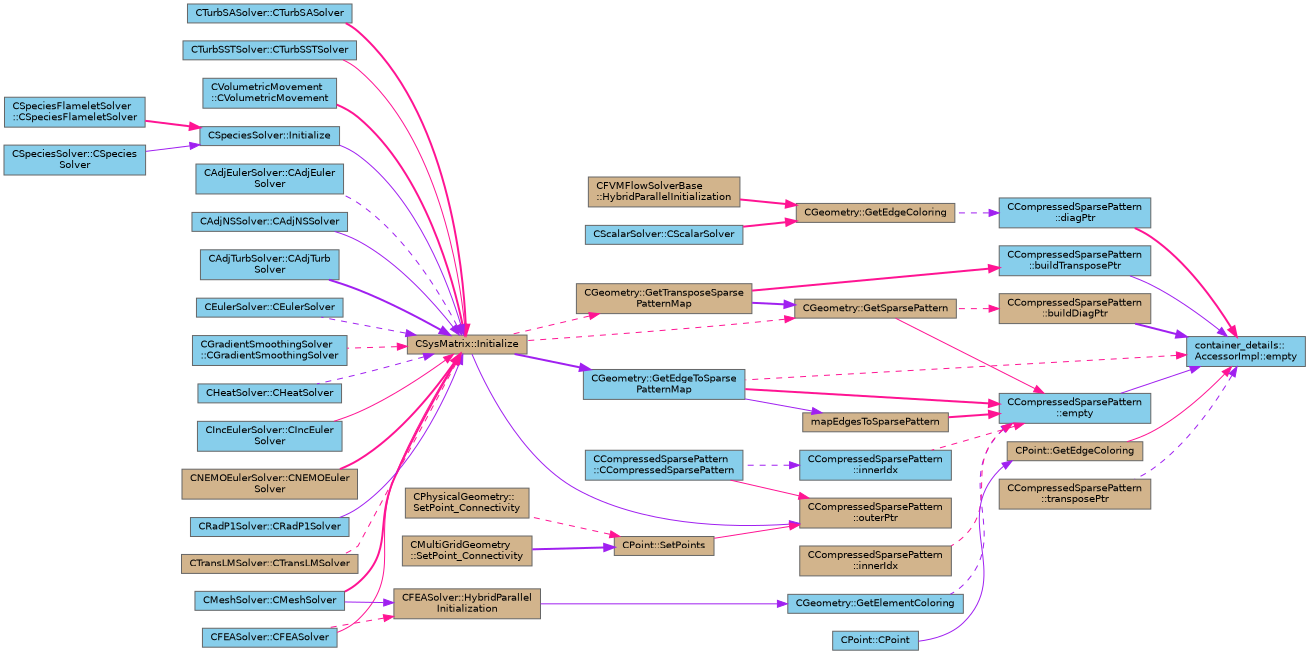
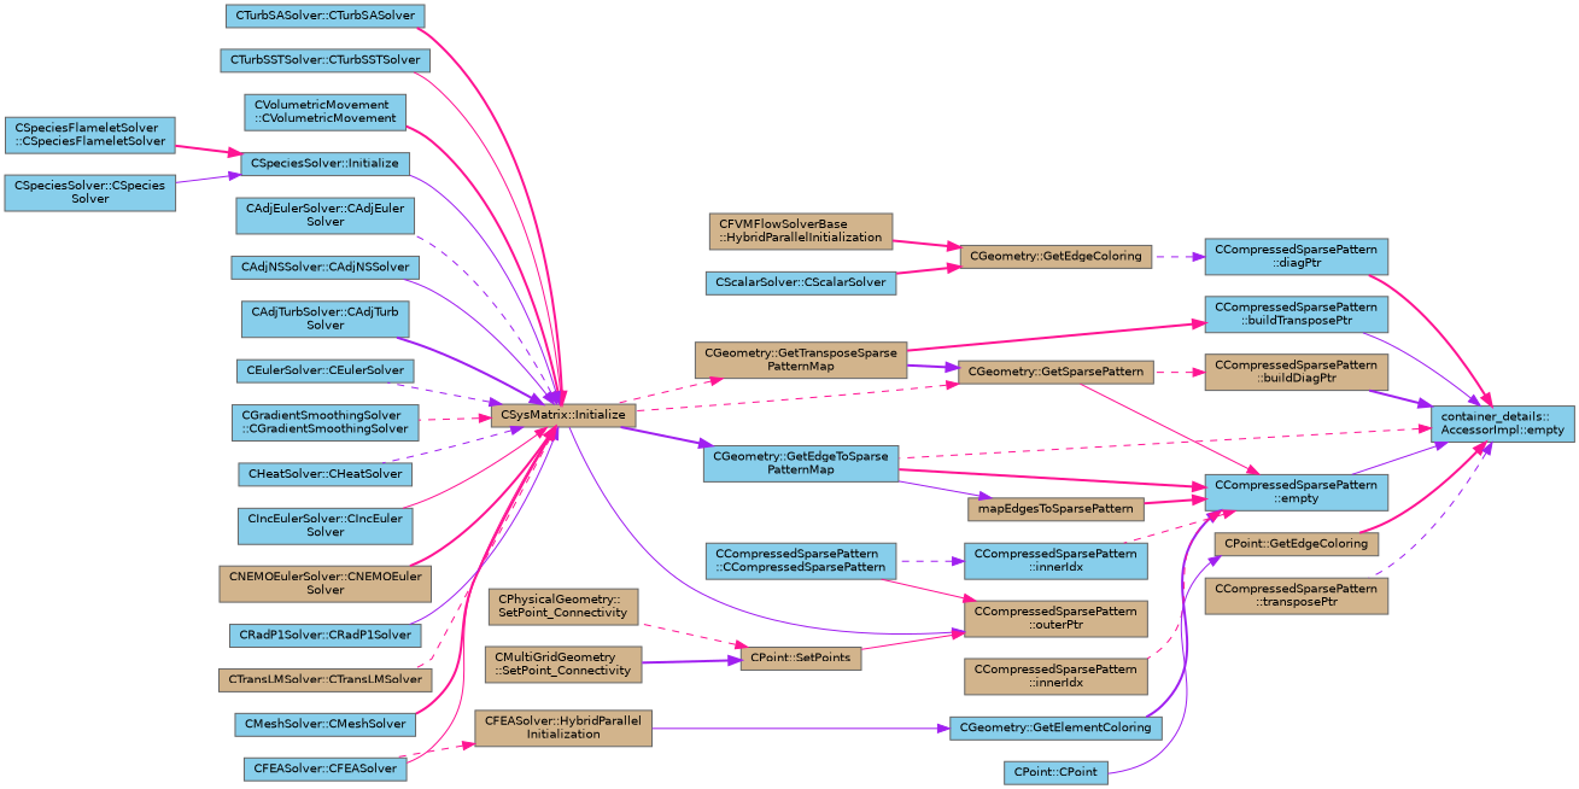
  digraph {
    rankdir=RL
    node [color=grey40 fillcolor=skyblue fontname=Helvetica fontsize=10 shape=box style=filled]
    edge [color=deeppink dir=back fontname=Helvetica fontsize=10 labelfontname=Helvetica labelfontsize=10 style=solid]
    n1 [color=gray40 fontcolor=black height=0.2 label="container_details::\lAccessorImpl::empty" width=0.4]
    n2 [fillcolor=tan height=0.2 label="CCompressedSparsePattern\l::buildDiagPtr" width=0.4]
    n3 [height=0.2 label="CCompressedSparsePattern\l::buildTransposePtr" width=0.4]
    n4 [height=0.2 label="CCompressedSparsePattern\l::diagPtr" width=0.4]
    n5 [height=0.2 label="CCompressedSparsePattern\l::empty" width=0.4]
    n6 [height=0.2 label="CGeometry::GetEdgeToSparse\lPatternMap" width=0.4]
    n7 [fillcolor=tan height=0.2 label="CPoint::GetEdgeColoring" width=0.4]
    n8 [fillcolor=tan height=0.2 label="CCompressedSparsePattern\l::transposePtr" width=0.4]
    n9 [fillcolor=tan height=0.2 label="CGeometry::GetSparsePattern" width=0.4]
    n10 [fillcolor=tan height=0.2 label="CGeometry::GetTransposeSparse\lPatternMap" width=0.4]
    n11 [fillcolor=tan height=0.2 label="CGeometry::GetEdgeColoring" width=0.4]
    n12 [height=0.2 label="CGeometry::GetElementColoring" width=0.4]
    n13 [height=0.2 label="CCompressedSparsePattern\l::innerIdx" width=0.4]
    n14 [fillcolor=tan height=0.2 label="CCompressedSparsePattern\l::innerIdx" width=0.4]
    n15 [fillcolor=tan height=0.2 label=mapEdgesToSparsePattern width=0.4]
    n16 [fillcolor=tan height=0.2 label="CSysMatrix::Initialize" width=0.4]
    n17 [height=0.2 label="CPoint::CPoint" width=0.4]
    n18 [height=0.2 label="CAdjEulerSolver::CAdjEuler\lSolver" width=0.4]
    n19 [height=0.2 label="CAdjNSSolver::CAdjNSSolver" width=0.4]
    n20 [height=0.2 label="CAdjTurbSolver::CAdjTurb\lSolver" width=0.4]
    n21 [height=0.2 label="CEulerSolver::CEulerSolver" width=0.4]
    n22 [height=0.2 label="CFEASolver::CFEASolver" width=0.4]
    n23 [height=0.2 label="CGradientSmoothingSolver\l::CGradientSmoothingSolver" width=0.4]
    n24 [height=0.2 label="CHeatSolver::CHeatSolver" width=0.4]
    n25 [height=0.2 label="CIncEulerSolver::CIncEuler\lSolver" width=0.4]
    n26 [height=0.2 label="CMeshSolver::CMeshSolver" width=0.4]
    n27 [fillcolor=tan height=0.2 label="CNEMOEulerSolver::CNEMOEuler\lSolver" width=0.4]
    n28 [height=0.2 label="CRadP1Solver::CRadP1Solver" width=0.4]
    n29 [fillcolor=tan height=0.2 label="CTransLMSolver::CTransLMSolver" width=0.4]
    n30 [height=0.2 label="CTurbSASolver::CTurbSASolver" width=0.4]
    n31 [height=0.2 label="CTurbSSTSolver::CTurbSSTSolver" width=0.4]
    n32 [height=0.2 label="CVolumetricMovement\l::CVolumetricMovement" width=0.4]
    n33 [height=0.2 label="CSpeciesSolver::Initialize" width=0.4]
    n34 [height=0.2 label="CSpeciesFlameletSolver\l::CSpeciesFlameletSolver" width=0.4]
    n35 [height=0.2 label="CSpeciesSolver::CSpecies\lSolver" width=0.4]
    n36 [height=0.2 label="CScalarSolver::CScalarSolver" width=0.4]
    n37 [fillcolor=tan height=0.2 label="CFVMFlowSolverBase\l::HybridParallelInitialization" width=0.4]
    n38 [fillcolor=tan height=0.2 label="CFEASolver::HybridParallel\lInitialization" width=0.4]
    n39 [height=0.2 label="CCompressedSparsePattern\l::CCompressedSparsePattern" width=0.4]
    n40 [fillcolor=tan height=0.2 label="CCompressedSparsePattern\l::outerPtr" width=0.4]
    n41 [fillcolor=tan height=0.2 label="CPoint::SetPoints" width=0.4]
    n42 [fillcolor=tan height=0.2 label="CPhysicalGeometry::\lSetPoint_Connectivity" width=0.4]
    n43 [fillcolor=tan height=0.2 label="CMultiGridGeometry\l::SetPoint_Connectivity" width=0.4]
    n1 -> n2 [color=purple style=bold]
    n1 -> n3 [color=purple]
    n1 -> n4 [style=bold]
    n1 -> n5 [color=purple]
    n1 -> n6 [style=dashed]
-   n1 -> n7
+   n1 -> n7 [style=bold]
    n1 -> n8 [color=purple style=dashed]
    n2 -> n9 [style=dashed]
    n3 -> n10 [style=bold]
    n4 -> n11 [color=purple style=dashed]
    n5 -> n6 [style=bold]
    n5 -> n9
-   n5 -> n12 [color=purple style=dashed]
+   n5 -> n12 [color=purple style=bold]
    n5 -> n13 [style=dashed]
    n5 -> n14 [style=dashed]
    n5 -> n15 [style=bold]
    n6 -> n16 [color=purple style=bold]
    n7 -> n17 [color=purple]
    n9 -> n10 [color=purple style=bold]
    n9 -> n16 [style=dashed]
    n10 -> n16 [style=dashed]
    n11 -> n36 [style=bold]
    n11 -> n37 [style=bold]
    n12 -> n38 [color=purple]
    n13 -> n39 [color=purple style=dashed]
    n15 -> n6 [color=purple]
    n16 -> n18 [color=purple style=dashed]
    n16 -> n19 [color=purple]
    n16 -> n20 [color=purple style=bold]
    n16 -> n21 [color=purple style=dashed]
    n16 -> n22
    n16 -> n23 [style=dashed]
    n16 -> n24 [color=purple style=dashed]
    n16 -> n25
    n16 -> n26 [style=bold]
    n16 -> n27 [style=bold]
    n16 -> n28 [color=purple]
    n16 -> n29 [style=dashed]
    n16 -> n30 [style=bold]
    n16 -> n31
    n16 -> n32 [style=bold]
    n16 -> n33 [color=purple]
    n33 -> n34 [style=bold]
    n33 -> n35 [color=purple]
    n38 -> n22 [style=dashed]
-   n38 -> n26 [color=purple]
    n40 -> n16 [color=purple]
    n40 -> n39
    n40 -> n41
    n41 -> n42 [style=dashed]
    n41 -> n43 [color=purple style=bold]
  }
